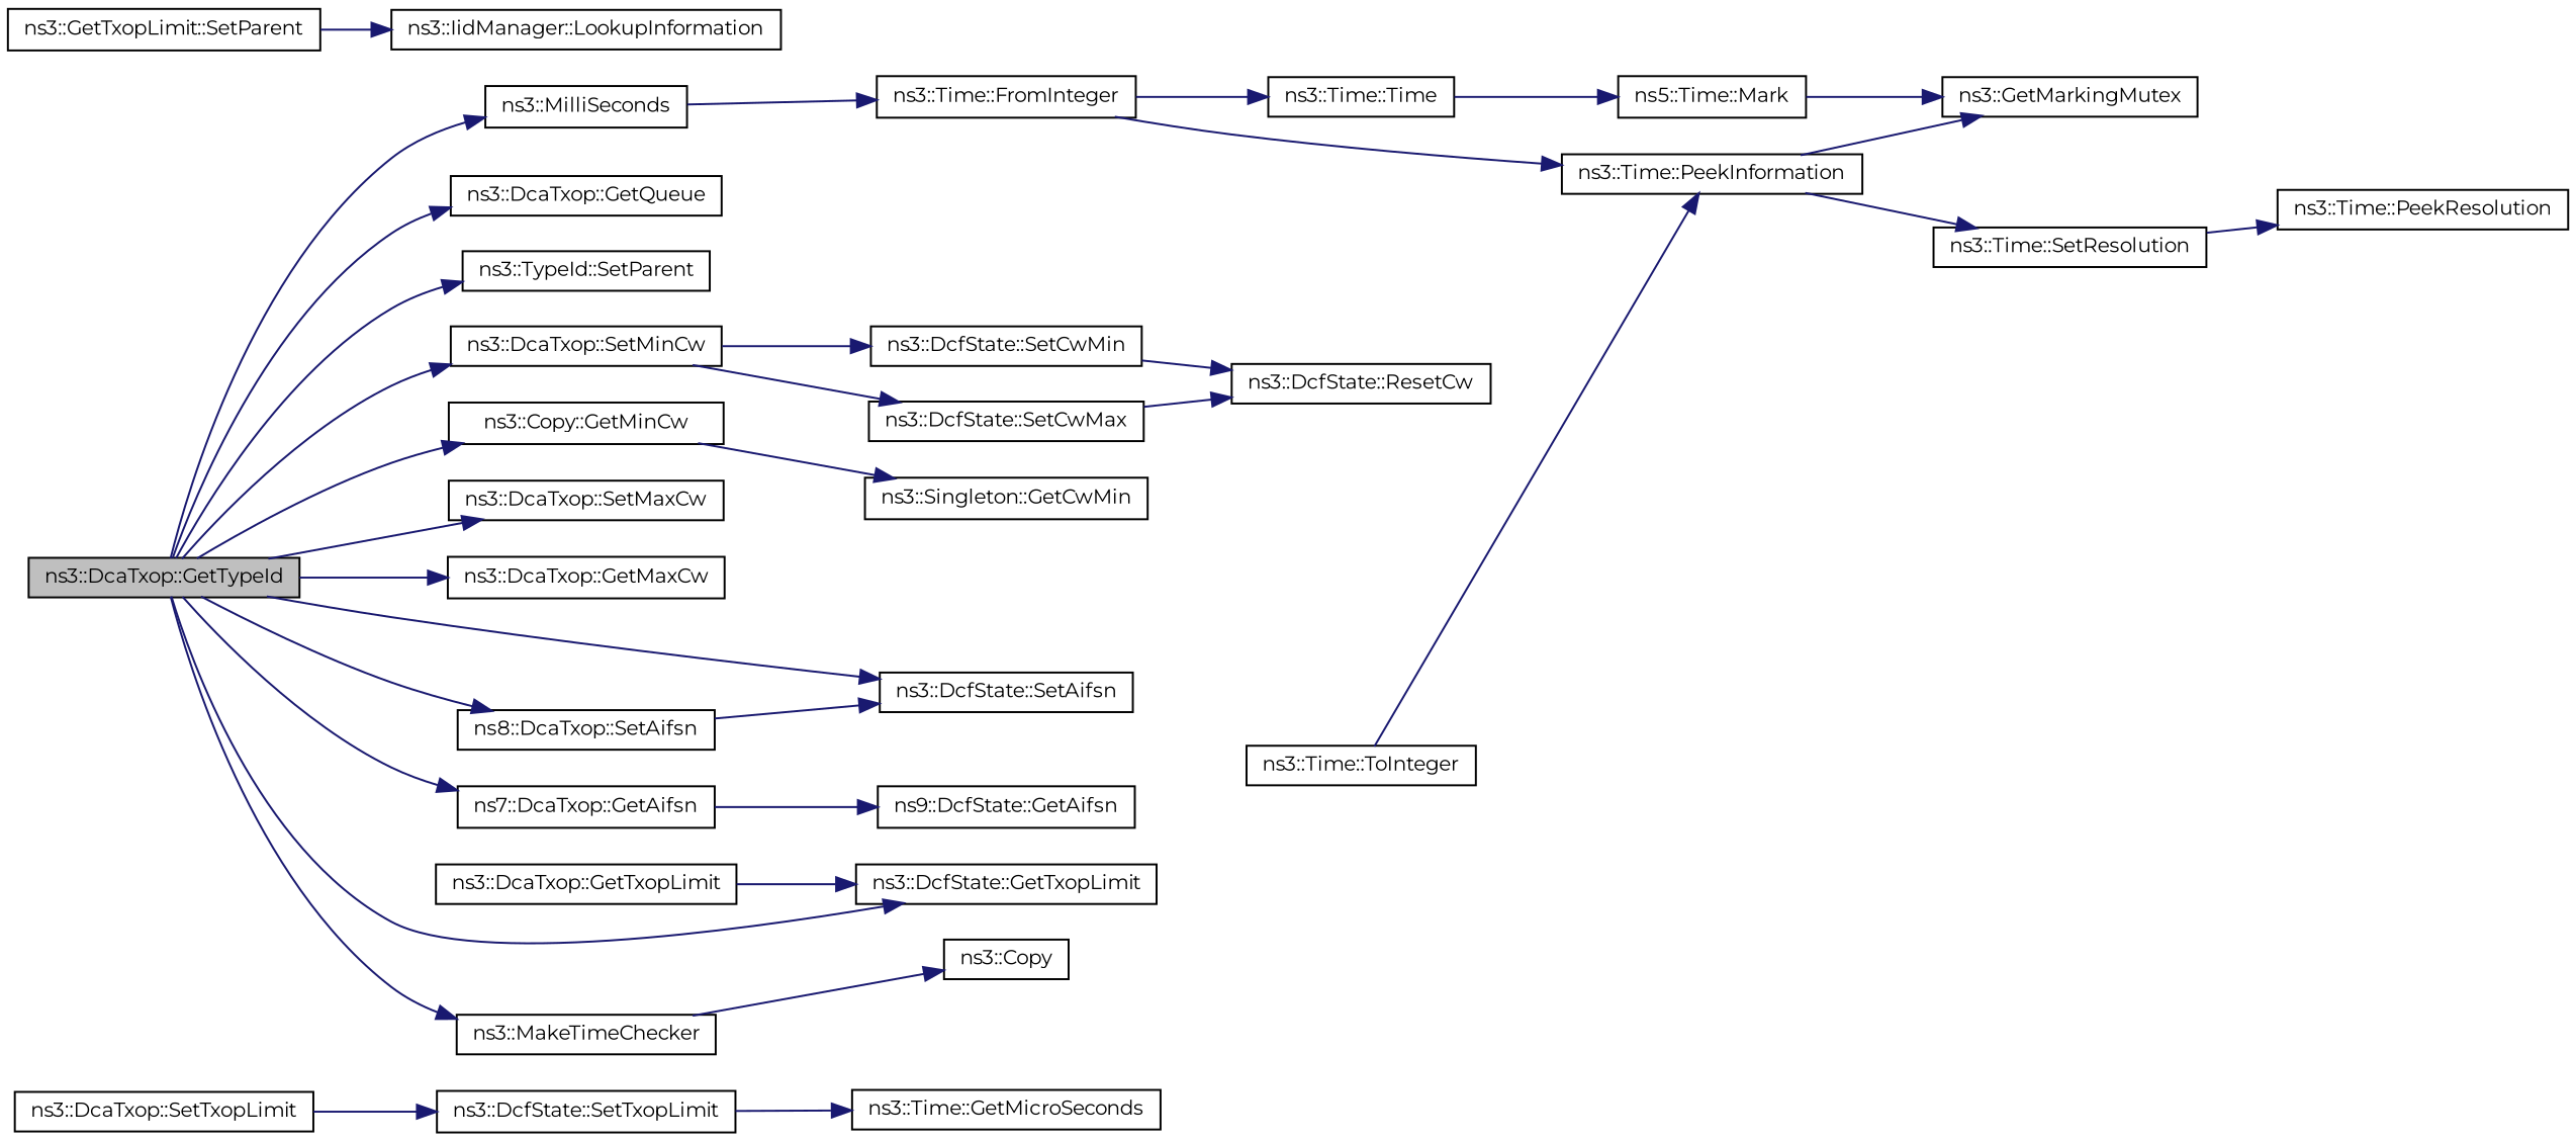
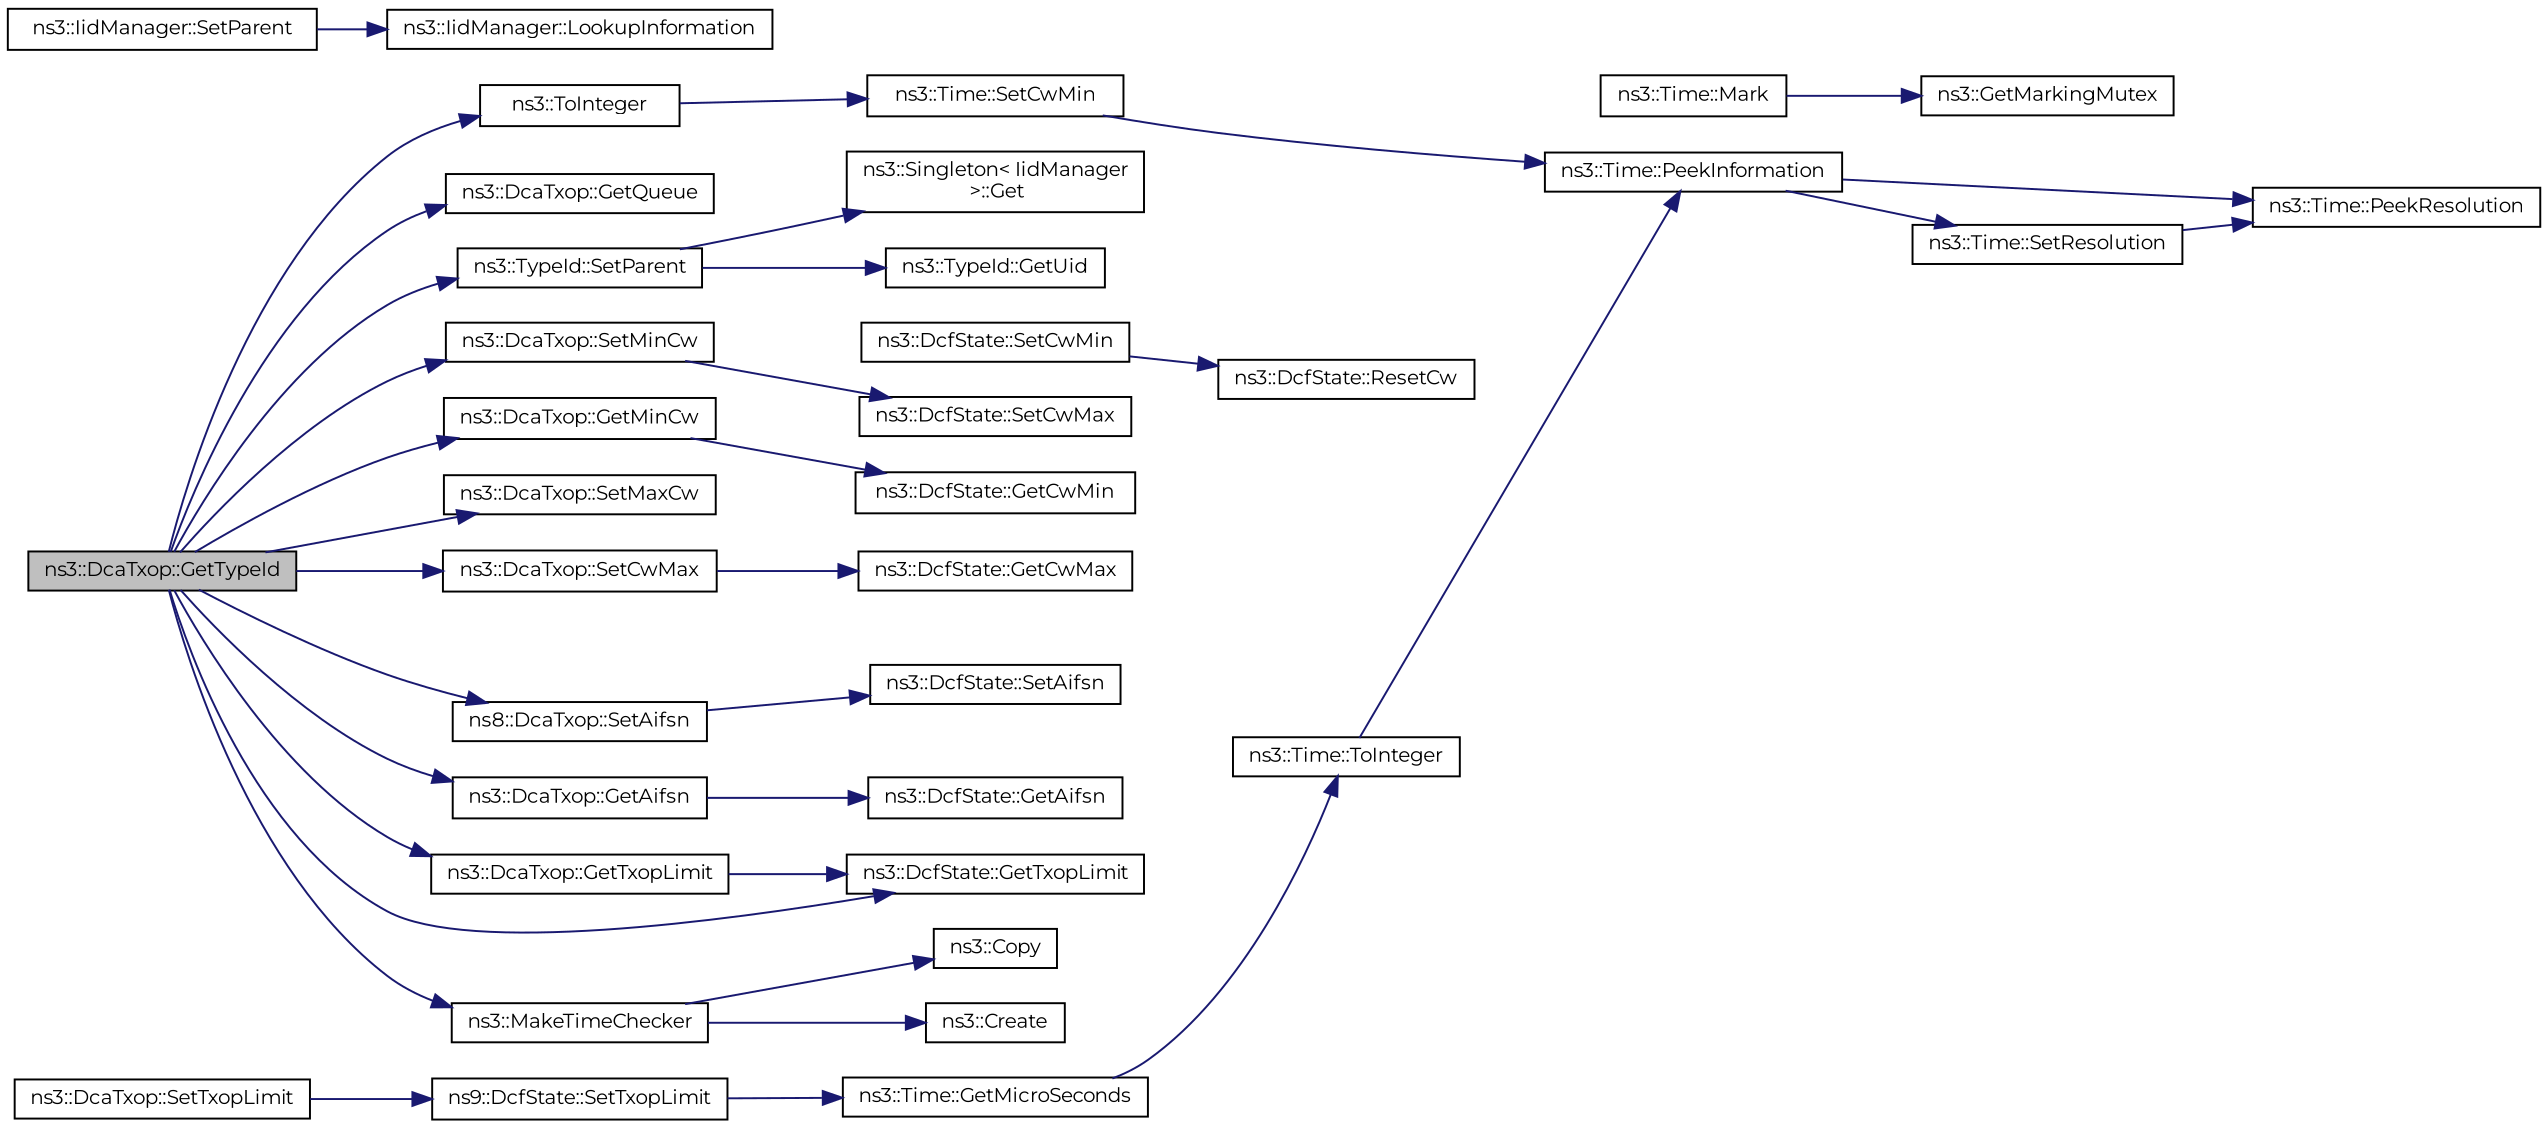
  digraph {
    fontname=Montserrat
    rankdir=LR
    node [color=black fillcolor=white fontname=Montserrat fontsize=10 shape=record style=filled]
    edge [color=midnightblue fontname=Montserrat fontsize=10 labelfontname=Helvetica labelfontsize=10 style=solid]
    n1 [fillcolor=grey75 fontcolor=black height=0.2 label="ns3::DcaTxop::GetTypeId" width=0.4]
    n2 [height=0.2 label="ns3::TypeId::SetParent" width=0.4]
    n3 [height=0.2 label="ns3::DcaTxop::SetMinCw" width=0.4]
-   n4 [height=0.2 label="ns3::Copy::GetMinCw" width=0.4]
+   n4 [height=0.2 label="ns3::DcaTxop::GetMinCw" width=0.4]
    n5 [height=0.2 label="ns3::DcaTxop::SetMaxCw" width=0.4]
-   n6 [height=0.2 label="ns3::DcaTxop::GetMaxCw" width=0.4]
+   n6 [height=0.2 label="ns3::DcaTxop::SetCwMax" width=0.4]
    n7 [height=0.2 label="ns8::DcaTxop::SetAifsn" width=0.4]
-   n8 [height=0.2 label="ns7::DcaTxop::GetAifsn" width=0.4]
-   n9 [height=0.2 label="ns3::MilliSeconds" width=0.4]
+   n8 [height=0.2 label="ns3::DcaTxop::GetAifsn" width=0.4]
+   n9 [height=0.2 label="ns3::ToInteger" width=0.4]
    n10 [height=0.2 label="ns3::DcaTxop::GetTxopLimit" width=0.4]
    n11 [height=0.2 label="ns3::MakeTimeChecker" width=0.4]
    n12 [height=0.2 label="ns3::DcaTxop::GetQueue" width=0.4]
    n13 [height=0.2 label="ns3::DcfState::GetTxopLimit" width=0.4]
+   n14 [height=0.2 label="ns3::TypeId::GetUid" width=0.4]
+   n15 [height=0.2 label="ns3::Singleton\< IidManager\l \>::Get" width=0.4]
    n16 [height=0.2 label="ns3::DcfState::SetCwMin" width=0.4]
    n17 [height=0.2 label="ns3::DcfState::SetCwMax" width=0.4]
-   n18 [height=0.2 label="ns3::Singleton::GetCwMin" width=0.4]
+   n18 [height=0.2 label="ns3::DcfState::GetCwMin" width=0.4]
+   n19 [height=0.2 label="ns3::DcfState::GetCwMax" width=0.4]
    n20 [height=0.2 label="ns3::DcfState::SetAifsn" width=0.4]
-   n21 [height=0.2 label="ns9::DcfState::GetAifsn" width=0.4]
-   n22 [height=0.2 label="ns3::Time::FromInteger" width=0.4]
+   n21 [height=0.2 label="ns3::DcfState::GetAifsn" width=0.4]
+   n22 [height=0.2 label="ns3::Time::SetCwMin" width=0.4]
    n23 [height=0.2 label="ns3::DcaTxop::SetTxopLimit" width=0.4]
-   n24 [height=0.2 label="ns3::DcfState::SetTxopLimit" width=0.4]
+   n24 [height=0.2 label="ns9::DcfState::SetTxopLimit" width=0.4]
+   n25 [height=0.2 label="ns3::Create" width=0.4]
    n26 [height=0.2 label="ns3::Copy" width=0.4]
-   n27 [height=0.2 label="ns3::GetTxopLimit::SetParent" width=0.4]
+   n27 [height=0.2 label="ns3::IidManager::SetParent" width=0.4]
    n28 [height=0.2 label="ns3::IidManager::LookupInformation" width=0.4]
    n29 [height=0.2 label="ns3::DcfState::ResetCw" width=0.4]
    n30 [height=0.2 label="ns3::Time::PeekInformation" width=0.4]
-   n31 [height=0.2 label="ns3::Time::Time" width=0.4]
    n32 [height=0.2 label="ns3::Time::PeekResolution" width=0.4]
    n33 [height=0.2 label="ns3::Time::SetResolution" width=0.4]
-   n34 [height=0.2 label="ns5::Time::Mark" width=0.4]
+   n34 [height=0.2 label="ns3::Time::Mark" width=0.4]
    n35 [height=0.2 label="ns3::GetMarkingMutex" width=0.4]
    n36 [height=0.2 label="ns3::Time::GetMicroSeconds" width=0.4]
    n37 [height=0.2 label="ns3::Time::ToInteger" width=0.4]
    n1 -> n2
    n1 -> n3
    n1 -> n4
    n1 -> n5
    n1 -> n6
    n1 -> n7
    n1 -> n8
    n1 -> n9
-   n1 -> n20
+   n1 -> n10
    n1 -> n11
    n1 -> n12
    n1 -> n13
-   n3 -> n16
+   n2 -> n14
+   n2 -> n15
    n3 -> n17
    n4 -> n18
+   n6 -> n19
    n7 -> n20
    n8 -> n21
    n9 -> n22
    n10 -> n13
+   n11 -> n25
    n11 -> n26
    n16 -> n29
-   n17 -> n29
    n22 -> n30
-   n22 -> n31
    n23 -> n24
    n24 -> n36
    n27 -> n28
-   n30 -> n35
+   n30 -> n32
    n30 -> n33
-   n31 -> n34
    n33 -> n32
    n34 -> n35
+   n36 -> n37
    n37 -> n30
  }
